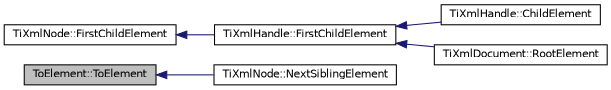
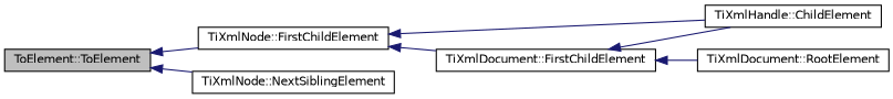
  digraph {
    rankdir=LR
    node [color=black fillcolor=white fontname=Helvetica fontsize=10 shape=record style=filled]
    edge [color=midnightblue dir=back fontname=Helvetica fontsize=10 labelfontname=Helvetica labelfontsize=10 style=solid]
    n1 [fillcolor=grey75 fontcolor=black height=0.2 label="ToElement::ToElement" width=0.4]
    n2 [height=0.2 label="TiXmlNode::FirstChildElement" width=0.4]
    n3 [height=0.2 label="TiXmlNode::NextSiblingElement" width=0.4]
-   n4 [height=0.2 label="TiXmlHandle::FirstChildElement" width=0.4]
+   n4 [height=0.2 label="TiXmlDocument::FirstChildElement" width=0.4]
    n5 [height=0.2 label="TiXmlHandle::ChildElement" width=0.4]
    n6 [height=0.2 label="TiXmlDocument::RootElement" width=0.4]
+   n1 -> n2
    n1 -> n3
    n2 -> n4
+   n2 -> n5
    n4 -> n5
    n4 -> n6
  }
